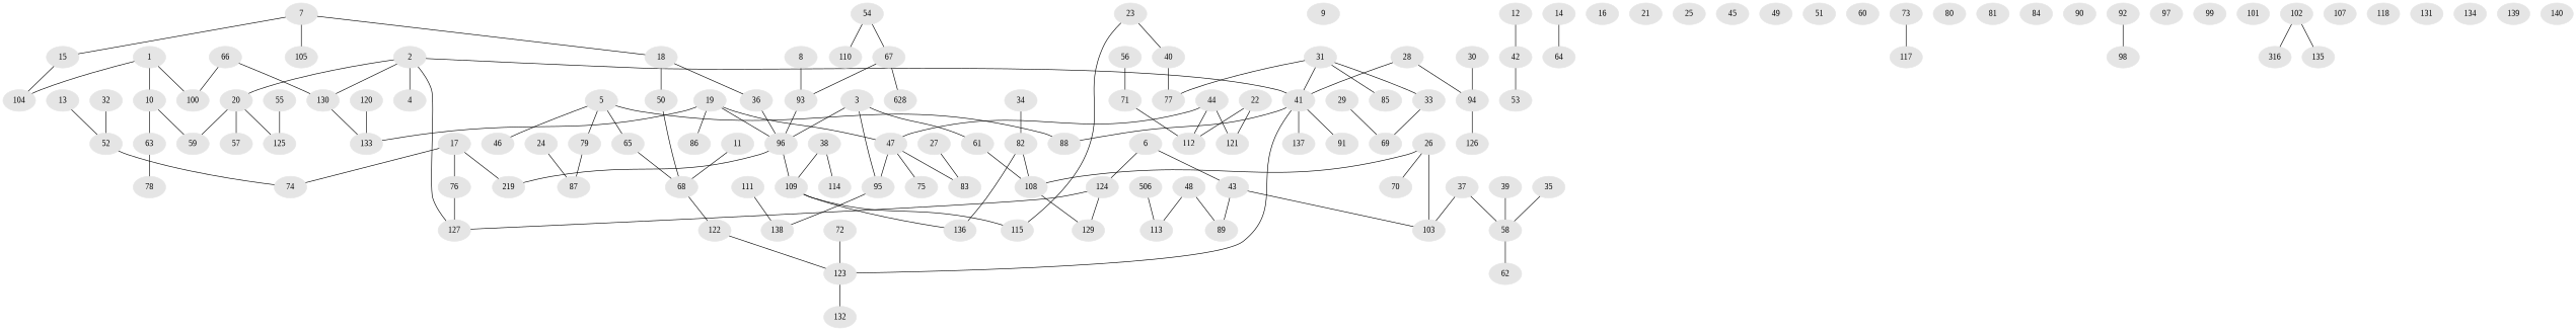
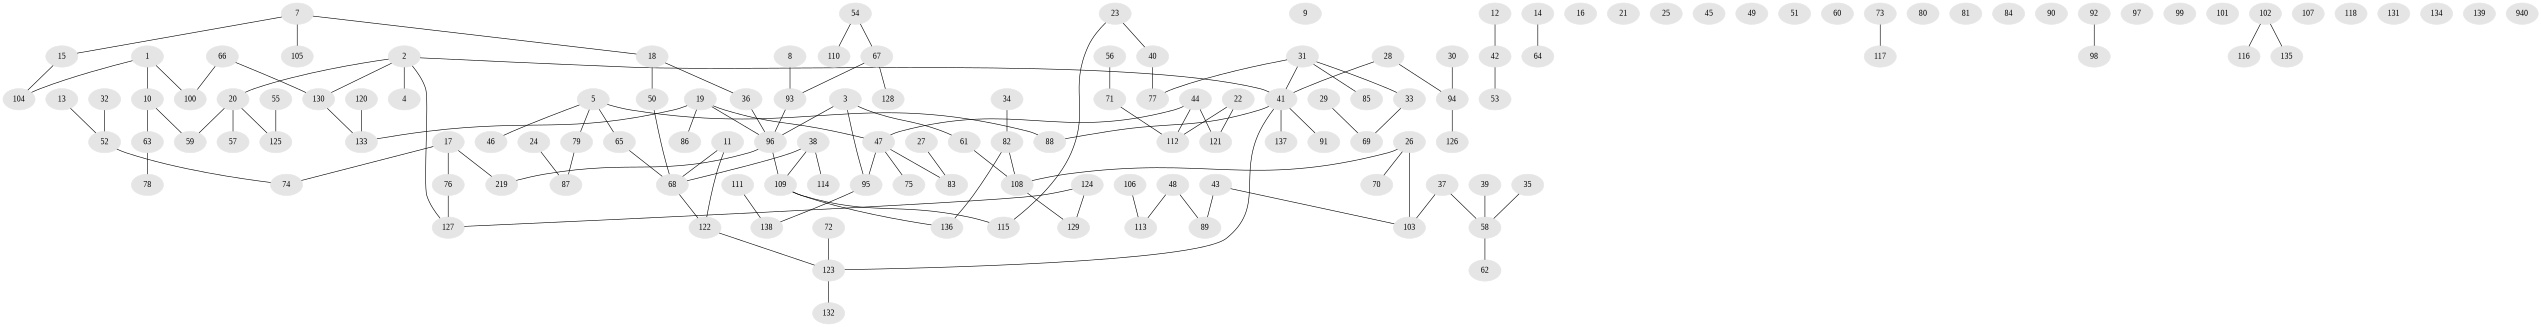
  graph {
    fontname="Liberation Serif"
    node [color=gray90 fontname="Liberation Serif" style=filled]
    edge [fontname="Liberation Serif"]
    1
    10
    100
    104
    59
    63
    2
    4
    20
    41
    127
    130
    57
    125
    88
    91
    123
    137
    133
    3
    61
    95
    96
    108
    138
    n26 [label=219]
    109
    5
    46
    65
    79
    68
    87
-   6
    43
    124
    103
    89
    129
    7
    15
    18
    105
    36
    50
    8
    93
    9
    78
    11
    122
    12
    42
    53
    13
    52
    74
    14
    64
    16
    17
    76
    19
    47
    86
    83
    75
    21
    22
    112
    121
    23
    40
    115
    77
    24
    25
    26
    70
    27
    28
    94
    126
    29
    69
    30
    31
    33
    85
    32
    34
    82
    136
    35
    58
    62
    37
    38
    114
    39
    132
    44
    45
    48
    113
    49
    51
    54
    67
    110
-   128 [label=628]
+   128
    55
    56
    71
    60
    66
    72
    73
    117
    80
    81
    84
    90
    92
    98
    97
    99
    101
    102
-   116 [label=316]
+   116
    135
-   106 [label=506]
+   106
    107
    111
    118
    120
    131
    134
    139
-   140
+   140 [label=940]
    1 -- 10
    1 -- 100
    1 -- 104
    10 -- 59
    10 -- 63
    63 -- 78
    2 -- 4
    2 -- 20
    2 -- 41
    2 -- 127
    2 -- 130
    20 -- 59
    20 -- 57
    20 -- 125
    41 -- 88
    41 -- 91
    41 -- 123
    41 -- 137
    130 -- 133
    123 -- 132
    3 -- 61
    3 -- 95
    3 -- 96
    61 -- 108
    95 -- 138
    96 -- n26
    96 -- 109
    108 -- 129
    109 -- 115
    109 -- 136
    5 -- 88
    5 -- 46
    5 -- 65
    5 -- 79
    65 -- 68
    79 -- 87
    68 -- 122
-   6 -- 43
-   6 -- 124
    43 -- 103
    43 -- 89
    124 -- 127
    124 -- 129
    7 -- 15
    7 -- 18
    7 -- 105
    15 -- 104
    18 -- 36
    18 -- 50
    36 -- 96
    50 -- 68
    8 -- 93
    93 -- 96
    11 -- 68
+   11 -- 122
    122 -- 123
    12 -- 42
    42 -- 53
    13 -- 52
    52 -- 74
    14 -- 64
    17 -- n26
    17 -- 74
    17 -- 76
    76 -- 127
    19 -- 133
    19 -- 96
    19 -- 47
    19 -- 86
    47 -- 95
    47 -- 83
    47 -- 75
    22 -- 112
    22 -- 121
    23 -- 40
    23 -- 115
    40 -- 77
    24 -- 87
    26 -- 108
    26 -- 103
    26 -- 70
    27 -- 83
    28 -- 41
    28 -- 94
    94 -- 126
    29 -- 69
    30 -- 94
    31 -- 41
    31 -- 77
    31 -- 33
    31 -- 85
    33 -- 69
    32 -- 52
    34 -- 82
    82 -- 108
    82 -- 136
    35 -- 58
    58 -- 62
    37 -- 103
    37 -- 58
    38 -- 109
+   38 -- 68
    38 -- 114
    39 -- 58
    44 -- 47
    44 -- 112
    44 -- 121
    48 -- 89
    48 -- 113
    54 -- 67
    54 -- 110
    67 -- 93
    67 -- 128
    55 -- 125
    56 -- 71
    71 -- 112
    66 -- 100
    66 -- 130
    72 -- 123
    73 -- 117
    92 -- 98
    102 -- 116
    102 -- 135
    106 -- 113
    111 -- 138
    120 -- 133
  }
